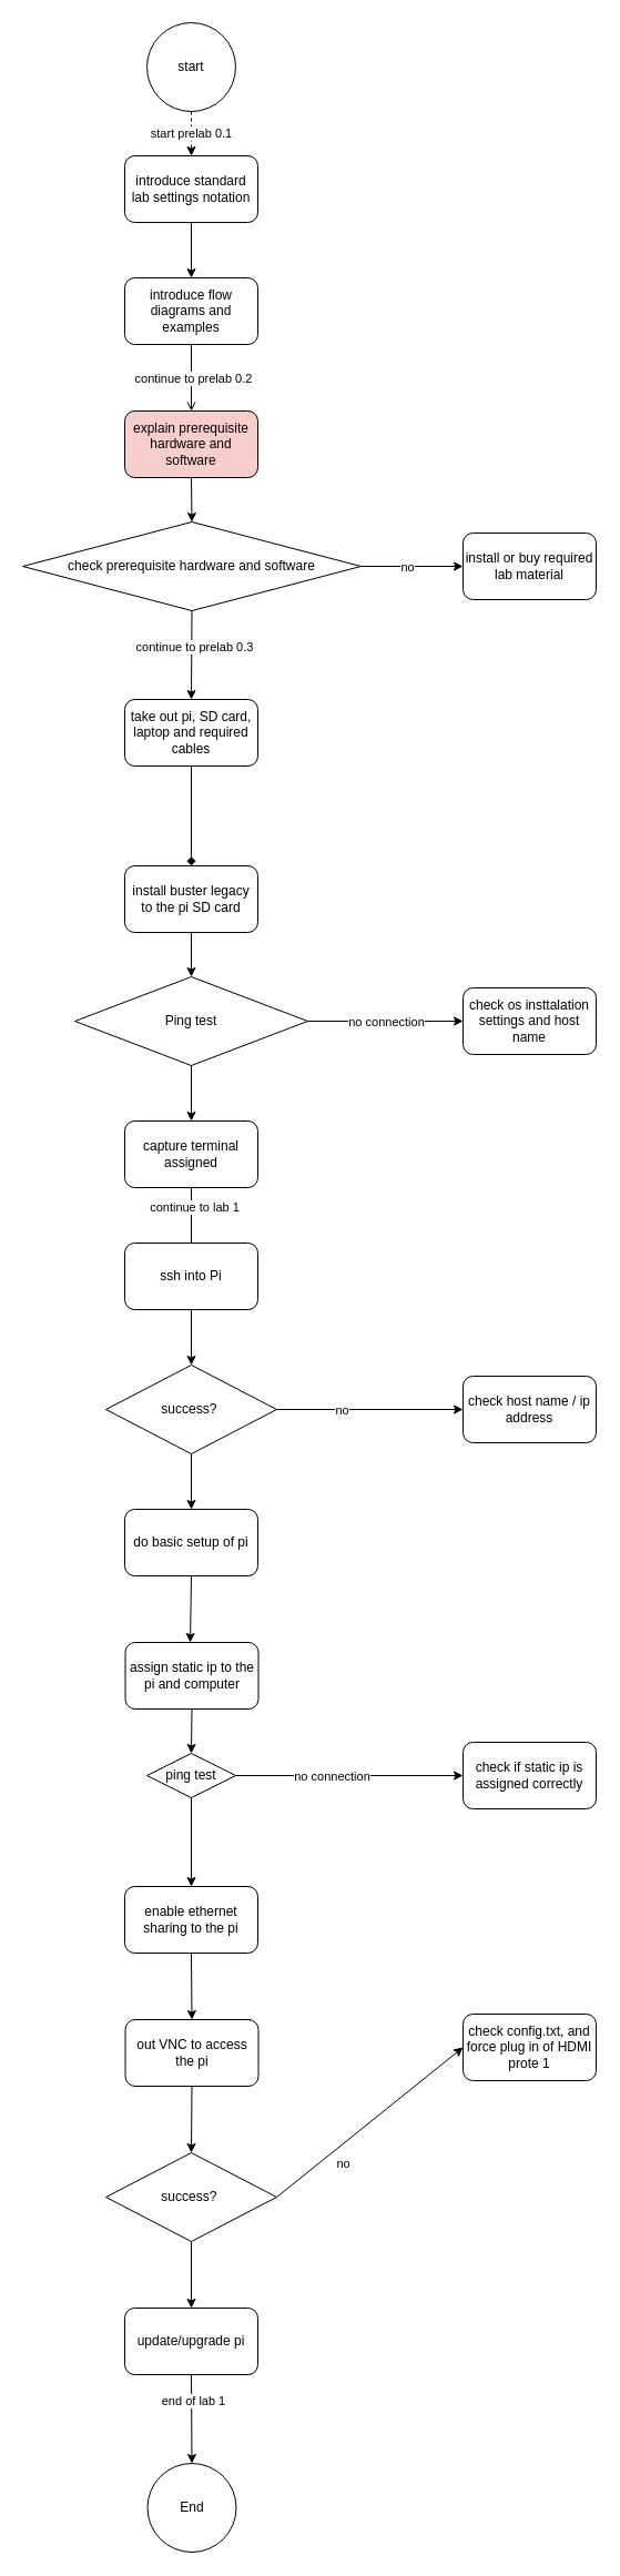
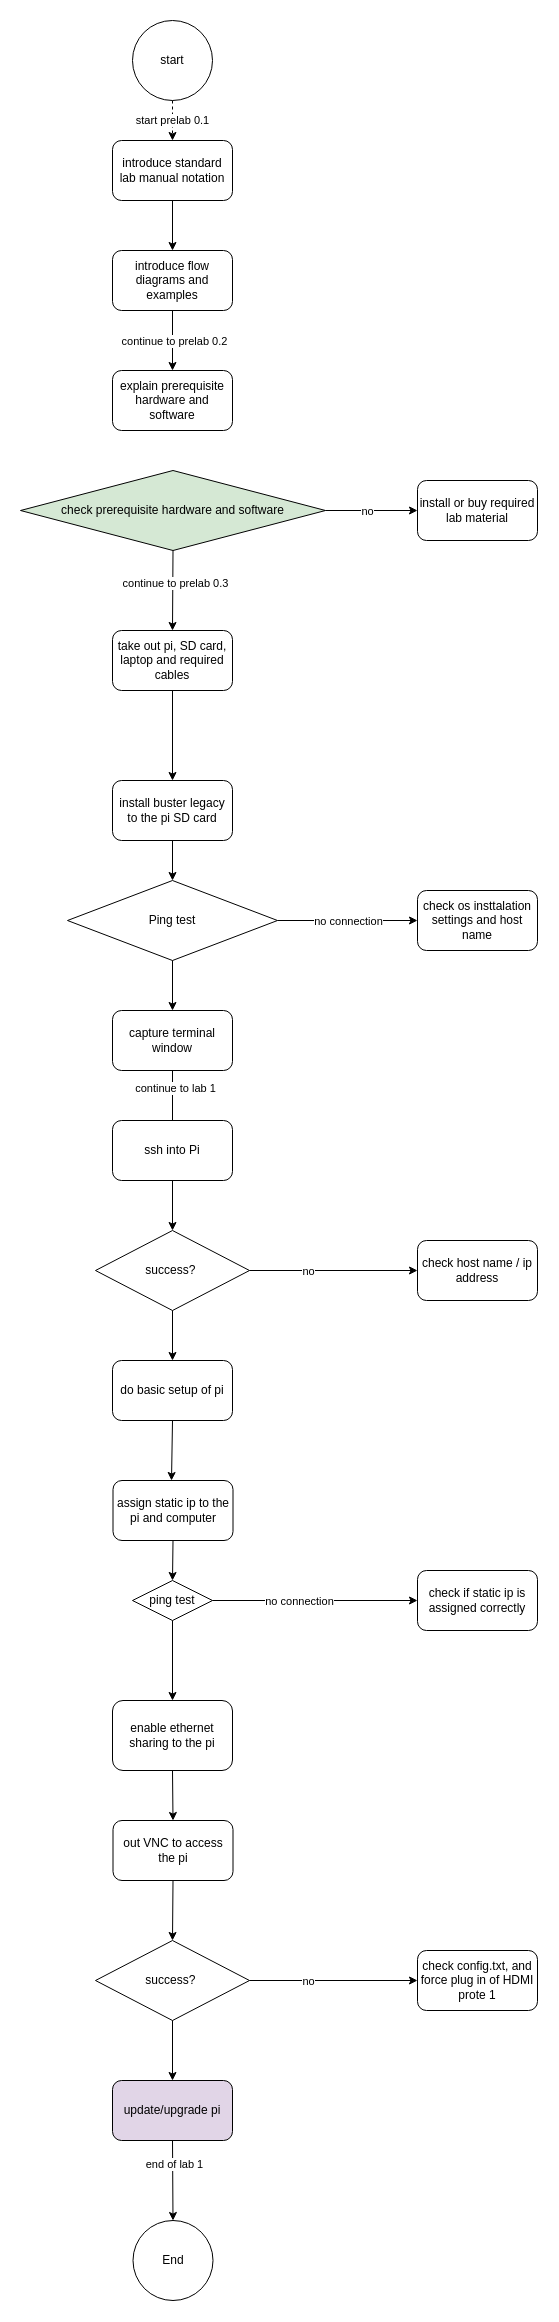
  <mxCell id="0" />
  <mxCell id="1" parent="0" />
  <mxCell id="2" value="start" style="ellipse;whiteSpace=wrap;html=1;aspect=fixed;" vertex="1" parent="1"><mxGeometry x="132" y="20" width="80" height="80" as="geometry" /></mxCell>
- <mxCell id="3" value="introduce standard lab settings notation" style="rounded=1;whiteSpace=wrap;html=1;" vertex="1" parent="1"><mxGeometry x="112" y="140" width="120" height="60" as="geometry" /></mxCell>
+ <mxCell id="3" value="introduce standard lab manual notation" style="rounded=1;whiteSpace=wrap;html=1;" vertex="1" parent="1"><mxGeometry x="112" y="140" width="120" height="60" as="geometry" /></mxCell>
  <mxCell id="4" value="introduce flow diagrams and examples" style="rounded=1;whiteSpace=wrap;html=1;" vertex="1" parent="1"><mxGeometry x="112" y="250" width="120" height="60" as="geometry" /></mxCell>
- <mxCell id="5" value="explain prerequisite hardware and software" style="rounded=1;whiteSpace=wrap;html=1;fillColor=#f8cecc;" vertex="1" parent="1"><mxGeometry x="112" y="370" width="120" height="60" as="geometry" /></mxCell>
+ <mxCell id="5" value="explain prerequisite hardware and software" style="rounded=1;whiteSpace=wrap;html=1;" vertex="1" parent="1"><mxGeometry x="112" y="370" width="120" height="60" as="geometry" /></mxCell>
  <mxCell id="6" value="take out pi, SD card, laptop and required cables" style="rounded=1;whiteSpace=wrap;html=1;" vertex="1" parent="1"><mxGeometry x="112" y="630" width="120" height="60" as="geometry" /></mxCell>
- <mxCell id="7" value="check prerequisite hardware and software" style="rhombus;whiteSpace=wrap;html=1;" vertex="1" parent="1"><mxGeometry x="20" y="470" width="305" height="80" as="geometry" /></mxCell>
+ <mxCell id="7" value="check prerequisite hardware and software" style="rhombus;whiteSpace=wrap;html=1;fillColor=#d5e8d4;" vertex="1" parent="1"><mxGeometry x="20" y="470" width="305" height="80" as="geometry" /></mxCell>
  <mxCell id="8" value="install buster legacy to the pi SD card" style="rounded=1;whiteSpace=wrap;html=1;" vertex="1" parent="1"><mxGeometry x="112" y="780" width="120" height="60" as="geometry" /></mxCell>
  <mxCell id="9" value="Ping test" style="rhombus;whiteSpace=wrap;html=1;" vertex="1" parent="1"><mxGeometry x="67" y="880" width="210" height="80" as="geometry" /></mxCell>
- <mxCell id="10" value="capture terminal assigned" style="rounded=1;whiteSpace=wrap;html=1;" vertex="1" parent="1"><mxGeometry x="112" y="1010" width="120" height="60" as="geometry" /></mxCell>
+ <mxCell id="10" value="capture terminal window" style="rounded=1;whiteSpace=wrap;html=1;" vertex="1" parent="1"><mxGeometry x="112" y="1010" width="120" height="60" as="geometry" /></mxCell>
  <mxCell id="11" value="start prelab 0.1" style="endArrow=classic;html=1;rounded=0;entryX=0.5;entryY=0;entryDx=0;entryDy=0;exitX=0.5;exitY=1;exitDx=0;exitDy=0;dashed=1;" edge="1" parent="1" source="2" target="3"><mxGeometry width="50" height="50" relative="1" as="geometry"><mxPoint x="177" y="300" as="sourcePoint" /><mxPoint x="227" y="250" as="targetPoint" /></mxGeometry></mxCell>
  <mxCell id="12" value="" style="endArrow=classic;html=1;rounded=0;entryX=0.5;entryY=0;entryDx=0;entryDy=0;" edge="1" parent="1" source="3" target="4"><mxGeometry width="50" height="50" relative="1" as="geometry"><mxPoint x="-3" y="200" as="sourcePoint" /><mxPoint x="47" y="150" as="targetPoint" /></mxGeometry></mxCell>
- <mxCell id="13" value="" style="endArrow=open;html=1;rounded=0;entryX=0.5;entryY=0;entryDx=0;entryDy=0;exitX=0.5;exitY=1;exitDx=0;exitDy=0;" edge="1" parent="1" source="4" target="5"><mxGeometry width="50" height="50" relative="1" as="geometry"><mxPoint x="17" y="380" as="sourcePoint" /><mxPoint x="67" y="330" as="targetPoint" /></mxGeometry></mxCell>
+ <mxCell id="13" value="" style="endArrow=classic;html=1;rounded=0;entryX=0.5;entryY=0;entryDx=0;entryDy=0;exitX=0.5;exitY=1;exitDx=0;exitDy=0;" edge="1" parent="1" source="4" target="5"><mxGeometry width="50" height="50" relative="1" as="geometry"><mxPoint x="17" y="380" as="sourcePoint" /><mxPoint x="67" y="330" as="targetPoint" /></mxGeometry></mxCell>
  <mxCell id="14" value="continue to prelab 0.2" style="edgeLabel;html=1;align=center;verticalAlign=middle;resizable=0;points=[];" vertex="1" connectable="0" parent="13"><mxGeometry x="-0.533" y="2" relative="1" as="geometry"><mxPoint x="-1" y="16" as="offset" /></mxGeometry></mxCell>
  <mxCell id="15" value="install or buy required lab material" style="rounded=1;whiteSpace=wrap;html=1;" vertex="1" parent="1"><mxGeometry x="417" y="480" width="120" height="60" as="geometry" /></mxCell>
  <mxCell id="16" value="check os insttalation settings and host name" style="rounded=1;whiteSpace=wrap;html=1;" vertex="1" parent="1"><mxGeometry x="417" y="890" width="120" height="60" as="geometry" /></mxCell>
  <mxCell id="17" value="" style="endArrow=classic;html=1;rounded=0;entryX=0.5;entryY=0;entryDx=0;entryDy=0;exitX=0.5;exitY=1;exitDx=0;exitDy=0;" edge="1" parent="1" source="9" target="10"><mxGeometry width="50" height="50" relative="1" as="geometry"><mxPoint x="-13" y="430" as="sourcePoint" /><mxPoint x="37" y="380" as="targetPoint" /></mxGeometry></mxCell>
  <mxCell id="18" value="" style="endArrow=classic;html=1;rounded=0;entryX=0;entryY=0.5;entryDx=0;entryDy=0;exitX=1;exitY=0.5;exitDx=0;exitDy=0;" edge="1" parent="1" source="9" target="16"><mxGeometry width="50" height="50" relative="1" as="geometry"><mxPoint x="-3" y="440" as="sourcePoint" /><mxPoint x="47" y="390" as="targetPoint" /></mxGeometry></mxCell>
  <mxCell id="19" value="no connection" style="edgeLabel;html=1;align=center;verticalAlign=middle;resizable=0;points=[];" vertex="1" connectable="0" parent="18"><mxGeometry x="-0.498" relative="1" as="geometry"><mxPoint x="35" as="offset" /></mxGeometry></mxCell>
  <mxCell id="20" value="" style="endArrow=classic;html=1;rounded=0;entryX=0.5;entryY=0;entryDx=0;entryDy=0;exitX=0.5;exitY=1;exitDx=0;exitDy=0;" edge="1" parent="1" source="8" target="9"><mxGeometry width="50" height="50" relative="1" as="geometry"><mxPoint x="7" y="450" as="sourcePoint" /><mxPoint x="57" y="400" as="targetPoint" /></mxGeometry></mxCell>
- <mxCell id="21" value="" style="endArrow=diamond;html=1;rounded=0;entryX=0.5;entryY=0;entryDx=0;entryDy=0;exitX=0.5;exitY=1;exitDx=0;exitDy=0;" edge="1" parent="1" source="6" target="8"><mxGeometry width="50" height="50" relative="1" as="geometry"><mxPoint x="17" y="460" as="sourcePoint" /><mxPoint x="67" y="410" as="targetPoint" /></mxGeometry></mxCell>
+ <mxCell id="21" value="" style="endArrow=classic;html=1;rounded=0;entryX=0.5;entryY=0;entryDx=0;entryDy=0;exitX=0.5;exitY=1;exitDx=0;exitDy=0;" edge="1" parent="1" source="6" target="8"><mxGeometry width="50" height="50" relative="1" as="geometry"><mxPoint x="17" y="460" as="sourcePoint" /><mxPoint x="67" y="410" as="targetPoint" /></mxGeometry></mxCell>
  <mxCell id="22" value="" style="endArrow=classic;html=1;rounded=0;entryX=0.5;entryY=0;entryDx=0;entryDy=0;exitX=0.5;exitY=1;exitDx=0;exitDy=0;" edge="1" parent="1" source="7" target="6"><mxGeometry width="50" height="50" relative="1" as="geometry"><mxPoint x="27" y="470" as="sourcePoint" /><mxPoint x="77" y="420" as="targetPoint" /></mxGeometry></mxCell>
  <mxCell id="23" value="continue to prelab 0.3" style="edgeLabel;html=1;align=center;verticalAlign=middle;resizable=0;points=[];" vertex="1" connectable="0" parent="22"><mxGeometry x="-0.206" y="2" relative="1" as="geometry"><mxPoint as="offset" /></mxGeometry></mxCell>
- <mxCell id="24" value="" style="endArrow=classic;html=1;rounded=0;entryX=0.5;entryY=0;entryDx=0;entryDy=0;exitX=0.5;exitY=1;exitDx=0;exitDy=0;" edge="1" parent="1" source="5" target="7"><mxGeometry width="50" height="50" relative="1" as="geometry"><mxPoint x="37" y="480" as="sourcePoint" /><mxPoint x="87" y="430" as="targetPoint" /></mxGeometry></mxCell>
  <mxCell id="25" value="" style="endArrow=classic;html=1;rounded=0;entryX=0;entryY=0.5;entryDx=0;entryDy=0;exitX=1;exitY=0.5;exitDx=0;exitDy=0;" edge="1" parent="1" source="7" target="15"><mxGeometry width="50" height="50" relative="1" as="geometry"><mxPoint x="47" y="490" as="sourcePoint" /><mxPoint x="97" y="440" as="targetPoint" /></mxGeometry></mxCell>
  <mxCell id="26" value="no" style="edgeLabel;html=1;align=center;verticalAlign=middle;resizable=0;points=[];" vertex="1" connectable="0" parent="25"><mxGeometry x="-0.555" y="-2" relative="1" as="geometry"><mxPoint x="21" y="-2" as="offset" /></mxGeometry></mxCell>
  <mxCell id="27" value="" style="endArrow=none;html=1;rounded=0;exitX=0.5;exitY=1;exitDx=0;exitDy=0;" edge="1" parent="1" source="10" target="29"><mxGeometry width="50" height="50" relative="1" as="geometry"><mxPoint x="117" y="1190" as="sourcePoint" /><mxPoint x="167" y="1140" as="targetPoint" /></mxGeometry></mxCell>
  <mxCell id="28" value="continue to lab 1" style="edgeLabel;html=1;align=center;verticalAlign=middle;resizable=0;points=[];" vertex="1" connectable="0" parent="27"><mxGeometry x="-0.329" y="2" relative="1" as="geometry"><mxPoint as="offset" /></mxGeometry></mxCell>
  <mxCell id="29" value="ssh into Pi" style="rounded=1;whiteSpace=wrap;html=1;" vertex="1" parent="1"><mxGeometry x="112" y="1120" width="120" height="60" as="geometry" /></mxCell>
  <mxCell id="30" value="success?&amp;nbsp;" style="rhombus;whiteSpace=wrap;html=1;" vertex="1" parent="1"><mxGeometry x="95" y="1230" width="154" height="80" as="geometry" /></mxCell>
  <mxCell id="31" value="" style="endArrow=classic;html=1;rounded=0;exitX=0.5;exitY=1;exitDx=0;exitDy=0;entryX=0.5;entryY=0;entryDx=0;entryDy=0;" edge="1" parent="1" source="29" target="30"><mxGeometry width="50" height="50" relative="1" as="geometry"><mxPoint x="177" y="1160" as="sourcePoint" /><mxPoint x="227" y="1110" as="targetPoint" /></mxGeometry></mxCell>
  <mxCell id="32" value="check host name / ip address" style="rounded=1;whiteSpace=wrap;html=1;" vertex="1" parent="1"><mxGeometry x="417" y="1240" width="120" height="60" as="geometry" /></mxCell>
  <mxCell id="33" value="do basic setup of pi" style="rounded=1;whiteSpace=wrap;html=1;" vertex="1" parent="1"><mxGeometry x="112" y="1360" width="120" height="60" as="geometry" /></mxCell>
  <mxCell id="34" value="assign static ip to the pi and computer" style="rounded=1;whiteSpace=wrap;html=1;" vertex="1" parent="1"><mxGeometry x="112.5" y="1480" width="120" height="60" as="geometry" /></mxCell>
- <mxCell id="35" value="enable ethernet sharing to the pi" style="rounded=1;whiteSpace=wrap;html=1;" vertex="1" parent="1"><mxGeometry x="112" y="1700" width="120" height="60" as="geometry" /></mxCell>
+ <mxCell id="35" value="enable ethernet sharing to the pi" style="rounded=1;whiteSpace=wrap;html=1;" vertex="1" parent="1"><mxGeometry x="112" y="1700" width="120" height="70" as="geometry" /></mxCell>
  <mxCell id="36" value="out VNC to access the pi" style="rounded=1;whiteSpace=wrap;html=1;" vertex="1" parent="1"><mxGeometry x="112.5" y="1820" width="120" height="60" as="geometry" /></mxCell>
  <mxCell id="37" value="ping test" style="rhombus;whiteSpace=wrap;html=1;" vertex="1" parent="1"><mxGeometry x="132" y="1580" width="80" height="40" as="geometry" /></mxCell>
  <mxCell id="38" value="check if static ip is assigned correctly" style="rounded=1;whiteSpace=wrap;html=1;" vertex="1" parent="1"><mxGeometry x="417" y="1570" width="120" height="60" as="geometry" /></mxCell>
  <mxCell id="39" value="success?&amp;nbsp;" style="rhombus;whiteSpace=wrap;html=1;" vertex="1" parent="1"><mxGeometry x="95" y="1940" width="154" height="80" as="geometry" /></mxCell>
- <mxCell id="40" value="check config.txt, and force plug in of HDMI prote 1" style="rounded=1;whiteSpace=wrap;html=1;" vertex="1" parent="1"><mxGeometry x="417" y="1815" width="120" height="60" as="geometry" /></mxCell>
- <mxCell id="41" value="update/upgrade pi" style="rounded=1;whiteSpace=wrap;html=1;" vertex="1" parent="1"><mxGeometry x="112" y="2080" width="120" height="60" as="geometry" /></mxCell>
+ <mxCell id="40" value="check config.txt, and force plug in of HDMI prote 1" style="rounded=1;whiteSpace=wrap;html=1;" vertex="1" parent="1"><mxGeometry x="417" y="1950" width="120" height="60" as="geometry" /></mxCell>
+ <mxCell id="41" value="update/upgrade pi" style="rounded=1;whiteSpace=wrap;html=1;fillColor=#e1d5e7;" vertex="1" parent="1"><mxGeometry x="112" y="2080" width="120" height="60" as="geometry" /></mxCell>
  <mxCell id="42" value="End" style="ellipse;whiteSpace=wrap;html=1;aspect=fixed;" vertex="1" parent="1"><mxGeometry x="132.5" y="2220" width="80" height="80" as="geometry" /></mxCell>
  <mxCell id="43" value="" style="endArrow=classic;html=1;rounded=0;entryX=0;entryY=0.5;entryDx=0;entryDy=0;exitX=1;exitY=0.5;exitDx=0;exitDy=0;" edge="1" parent="1" source="30" target="32"><mxGeometry width="50" height="50" relative="1" as="geometry"><mxPoint x="335" y="520" as="sourcePoint" /><mxPoint x="427" y="520" as="targetPoint" /></mxGeometry></mxCell>
  <mxCell id="44" value="no" style="edgeLabel;html=1;align=center;verticalAlign=middle;resizable=0;points=[];" vertex="1" connectable="0" parent="43"><mxGeometry x="-0.555" y="-2" relative="1" as="geometry"><mxPoint x="21" y="-2" as="offset" /></mxGeometry></mxCell>
  <mxCell id="45" value="" style="endArrow=classic;html=1;rounded=0;entryX=0;entryY=0.5;entryDx=0;entryDy=0;exitX=1;exitY=0.5;exitDx=0;exitDy=0;" edge="1" parent="1" source="37" target="38"><mxGeometry width="50" height="50" relative="1" as="geometry"><mxPoint x="217" y="1600" as="sourcePoint" /><mxPoint x="367" y="1610" as="targetPoint" /></mxGeometry></mxCell>
  <mxCell id="46" value="no connection" style="edgeLabel;html=1;align=center;verticalAlign=middle;resizable=0;points=[];" vertex="1" connectable="0" parent="45"><mxGeometry x="-0.498" relative="1" as="geometry"><mxPoint x="35" as="offset" /></mxGeometry></mxCell>
  <mxCell id="47" value="" style="endArrow=classic;html=1;rounded=0;entryX=0;entryY=0.5;entryDx=0;entryDy=0;exitX=1;exitY=0.5;exitDx=0;exitDy=0;" edge="1" parent="1" source="39" target="40"><mxGeometry width="50" height="50" relative="1" as="geometry"><mxPoint x="259" y="1910" as="sourcePoint" /><mxPoint x="427" y="1910" as="targetPoint" /></mxGeometry></mxCell>
  <mxCell id="48" value="no" style="edgeLabel;html=1;align=center;verticalAlign=middle;resizable=0;points=[];" vertex="1" connectable="0" parent="47"><mxGeometry x="-0.555" y="-2" relative="1" as="geometry"><mxPoint x="21" y="-2" as="offset" /></mxGeometry></mxCell>
  <mxCell id="49" value="" style="endArrow=classic;html=1;rounded=0;exitX=0.5;exitY=1;exitDx=0;exitDy=0;entryX=0.5;entryY=0;entryDx=0;entryDy=0;" edge="1" parent="1" source="37" target="35"><mxGeometry width="50" height="50" relative="1" as="geometry"><mxPoint x="337" y="1790" as="sourcePoint" /><mxPoint x="337" y="1840" as="targetPoint" /></mxGeometry></mxCell>
  <mxCell id="50" value="" style="endArrow=classic;html=1;rounded=0;exitX=0.5;exitY=1;exitDx=0;exitDy=0;entryX=0.5;entryY=0;entryDx=0;entryDy=0;" edge="1" parent="1" source="35" target="36"><mxGeometry width="50" height="50" relative="1" as="geometry"><mxPoint x="347" y="1800" as="sourcePoint" /><mxPoint x="347" y="1850" as="targetPoint" /></mxGeometry></mxCell>
  <mxCell id="51" value="" style="endArrow=classic;html=1;rounded=0;exitX=0.5;exitY=1;exitDx=0;exitDy=0;entryX=0.5;entryY=0;entryDx=0;entryDy=0;" edge="1" parent="1" source="36" target="39"><mxGeometry width="50" height="50" relative="1" as="geometry"><mxPoint x="357" y="1810" as="sourcePoint" /><mxPoint x="357" y="1860" as="targetPoint" /></mxGeometry></mxCell>
  <mxCell id="52" value="" style="endArrow=classic;html=1;rounded=0;exitX=0.5;exitY=1;exitDx=0;exitDy=0;entryX=0.5;entryY=0;entryDx=0;entryDy=0;" edge="1" parent="1" source="39" target="41"><mxGeometry width="50" height="50" relative="1" as="geometry"><mxPoint x="367" y="1820" as="sourcePoint" /><mxPoint x="367" y="1870" as="targetPoint" /></mxGeometry></mxCell>
  <mxCell id="53" value="" style="endArrow=classic;html=1;rounded=0;exitX=0.5;exitY=1;exitDx=0;exitDy=0;entryX=0.5;entryY=0;entryDx=0;entryDy=0;" edge="1" parent="1" source="41" target="42"><mxGeometry width="50" height="50" relative="1" as="geometry"><mxPoint x="377" y="1830" as="sourcePoint" /><mxPoint x="377" y="1880" as="targetPoint" /></mxGeometry></mxCell>
  <mxCell id="54" value="end of lab 1" style="edgeLabel;html=1;align=center;verticalAlign=middle;resizable=0;points=[];" vertex="1" connectable="0" parent="53"><mxGeometry x="-0.4" y="1" relative="1" as="geometry"><mxPoint as="offset" /></mxGeometry></mxCell>
  <mxCell id="55" value="" style="endArrow=classic;html=1;rounded=0;exitX=0.5;exitY=1;exitDx=0;exitDy=0;entryX=0.5;entryY=0;entryDx=0;entryDy=0;" edge="1" parent="1" source="34" target="37"><mxGeometry width="50" height="50" relative="1" as="geometry"><mxPoint x="267" y="1520" as="sourcePoint" /><mxPoint x="267" y="1570" as="targetPoint" /></mxGeometry></mxCell>
  <mxCell id="56" value="" style="endArrow=classic;html=1;rounded=0;exitX=0.5;exitY=1;exitDx=0;exitDy=0;entryX=0.5;entryY=0;entryDx=0;entryDy=0;" edge="1" parent="1" source="33"><mxGeometry width="50" height="50" relative="1" as="geometry"><mxPoint x="171" y="1430" as="sourcePoint" /><mxPoint x="171" y="1480" as="targetPoint" /></mxGeometry></mxCell>
  <mxCell id="57" value="" style="endArrow=classic;html=1;rounded=0;exitX=0.5;exitY=1;exitDx=0;exitDy=0;entryX=0.5;entryY=0;entryDx=0;entryDy=0;" edge="1" parent="1" source="30" target="33"><mxGeometry width="50" height="50" relative="1" as="geometry"><mxPoint x="252" y="1260" as="sourcePoint" /><mxPoint x="252" y="1310" as="targetPoint" /></mxGeometry></mxCell>
